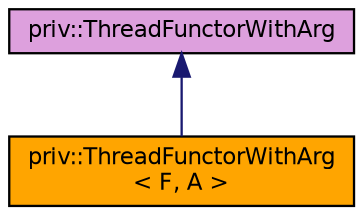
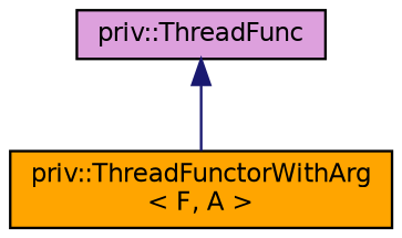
  digraph {
    node [color=black fontname=Helvetica fontsize=10 shape=box style=filled]
    n1 [fillcolor=orange fontcolor=black height=0.2 label="priv::ThreadFunctorWithArg\l\< F, A \>" width=0.4]
-   n2 [fillcolor=plum height=0.2 label="priv::ThreadFunctorWithArg" width=0.4]
+   n2 [fillcolor=plum height=0.2 label="priv::ThreadFunc" width=0.4]
    n2 -> n1 [color=midnightblue dir=back fontname=Helvetica fontsize=10 labelfontname=Helvetica labelfontsize=10 style=solid]
  }
